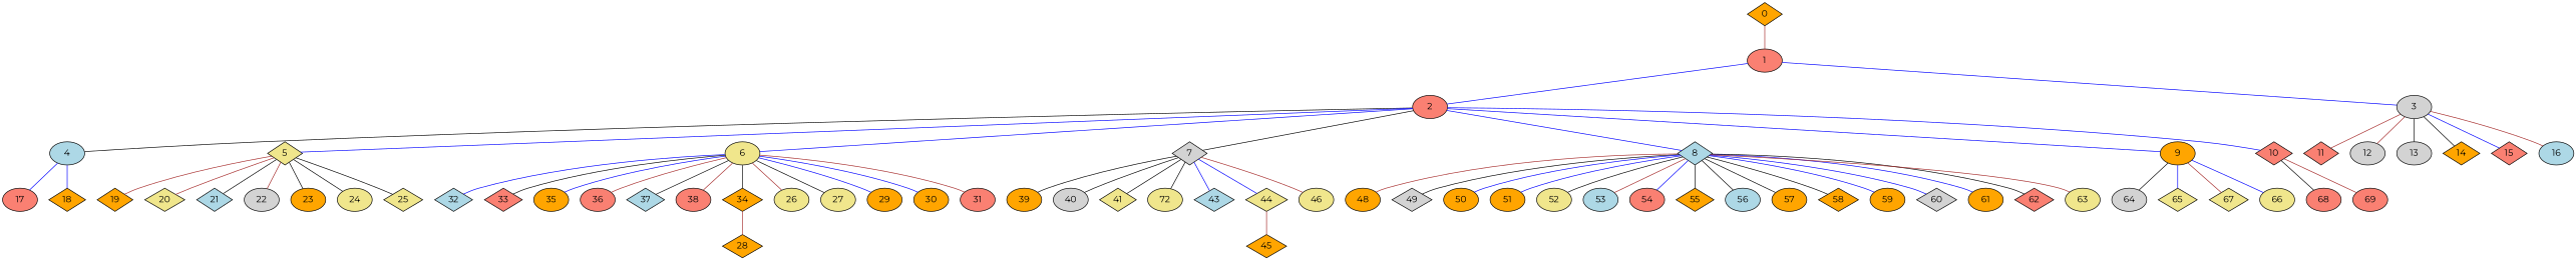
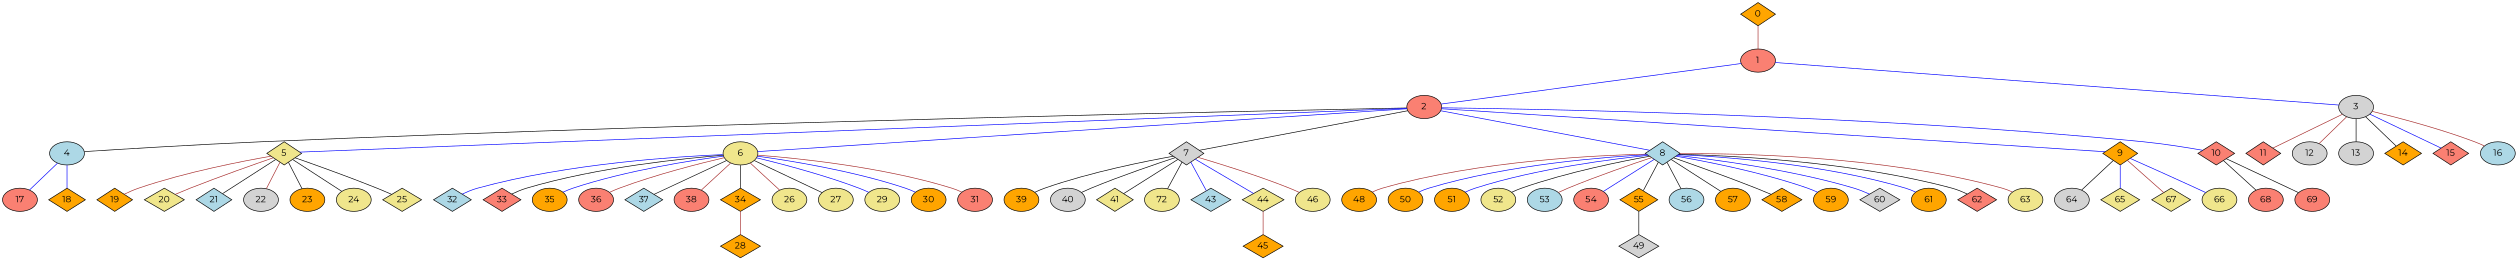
  graph {
    fontname=Montserrat
    node [fillcolor=orange fontname=Montserrat shape=ellipse style=filled]
    edge [color=black fontname=Montserrat]
    0 [shape=diamond]
    1 [fillcolor=salmon]
    2 [fillcolor=salmon]
    3 [fillcolor=lightgrey]
    4 [fillcolor=lightblue]
    5 [fillcolor=khaki shape=diamond]
    6 [fillcolor=khaki]
    7 [fillcolor=lightgrey shape=diamond]
    8 [fillcolor=lightblue shape=diamond]
-   9
+   9 [shape=diamond]
    10 [fillcolor=salmon shape=diamond]
    11 [fillcolor=salmon shape=diamond]
    12 [fillcolor=lightgrey]
    13 [fillcolor=lightgrey]
    14 [shape=diamond]
    15 [fillcolor=salmon shape=diamond]
    16 [fillcolor=lightblue]
    17 [fillcolor=salmon]
    18 [shape=diamond]
    19 [shape=diamond]
    20 [fillcolor=khaki shape=diamond]
    21 [fillcolor=lightblue shape=diamond]
    22 [fillcolor=lightgrey]
    23
    24 [fillcolor=khaki]
    25 [fillcolor=khaki shape=diamond]
    32 [fillcolor=lightblue shape=diamond]
    33 [fillcolor=salmon shape=diamond]
    35
    36 [fillcolor=salmon]
    37 [fillcolor=lightblue shape=diamond]
    38 [fillcolor=salmon]
    34 [shape=diamond]
    26 [fillcolor=khaki]
    27 [fillcolor=khaki]
-   29
+   29 [fillcolor=khaki]
    30
    31 [fillcolor=salmon]
    39
    40 [fillcolor=lightgrey]
    41 [fillcolor=khaki shape=diamond]
    n42 [fillcolor=khaki label=72]
    43 [fillcolor=lightblue shape=diamond]
    44 [fillcolor=khaki shape=diamond]
    46 [fillcolor=khaki]
    48
    49 [fillcolor=lightgrey shape=diamond]
    50
    51
    52 [fillcolor=khaki]
    53 [fillcolor=lightblue]
    54 [fillcolor=salmon]
    55 [shape=diamond]
    56 [fillcolor=lightblue]
    57
    58 [shape=diamond]
    59
    60 [fillcolor=lightgrey shape=diamond]
    61
    62 [fillcolor=salmon shape=diamond]
    63 [fillcolor=khaki]
    64 [fillcolor=lightgrey]
    65 [fillcolor=khaki shape=diamond]
    67 [fillcolor=khaki shape=diamond]
    66 [fillcolor=khaki]
    68 [fillcolor=salmon]
    69 [fillcolor=salmon]
    28 [shape=diamond]
    45 [shape=diamond]
    0 -- 1 [color=brown]
    1 -- 2 [color=blue]
    1 -- 3 [color=blue]
    2 -- 4
    2 -- 5 [color=blue]
    2 -- 6 [color=blue]
    2 -- 7
    2 -- 8 [color=blue]
    2 -- 9 [color=blue]
    2 -- 10 [color=blue]
    3 -- 11 [color=brown]
    3 -- 12 [color=brown]
    3 -- 13
    3 -- 14
    3 -- 15 [color=blue]
    3 -- 16 [color=brown]
    4 -- 17 [color=blue]
    4 -- 18 [color=blue]
    5 -- 19 [color=brown]
    5 -- 20 [color=brown]
    5 -- 21
    5 -- 22 [color=brown]
    5 -- 23
    5 -- 24
    5 -- 25
    6 -- 32 [color=blue]
    6 -- 33
    6 -- 35 [color=blue]
    6 -- 36 [color=brown]
    6 -- 37
    6 -- 38 [color=brown]
    6 -- 34
    6 -- 26 [color=brown]
    6 -- 27
    6 -- 29 [color=blue]
    6 -- 30 [color=blue]
    6 -- 31 [color=brown]
    7 -- 39
    7 -- 40
    7 -- 41
    7 -- n42
    7 -- 43 [color=blue]
    7 -- 44 [color=blue]
    7 -- 46 [color=brown]
    8 -- 48 [color=brown]
-   8 -- 49
+   55 -- 49
    8 -- 50 [color=blue]
    8 -- 51 [color=blue]
    8 -- 52
    8 -- 53 [color=brown]
    8 -- 54 [color=blue]
    8 -- 55
    8 -- 56
    8 -- 57
    8 -- 58
    8 -- 59 [color=blue]
    8 -- 60 [color=blue]
    8 -- 61 [color=blue]
    8 -- 62
    8 -- 63 [color=brown]
    9 -- 64
    9 -- 65 [color=blue]
    9 -- 67 [color=brown]
    9 -- 66 [color=blue]
    10 -- 68
-   10 -- 69 [color=brown]
+   10 -- 69
    34 -- 28 [color=brown]
    44 -- 45 [color=brown]
  }
